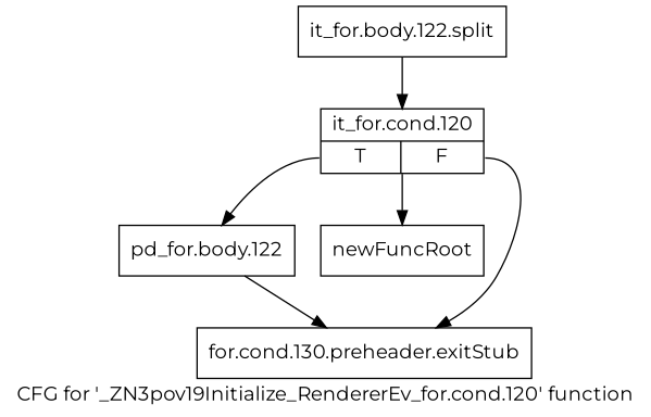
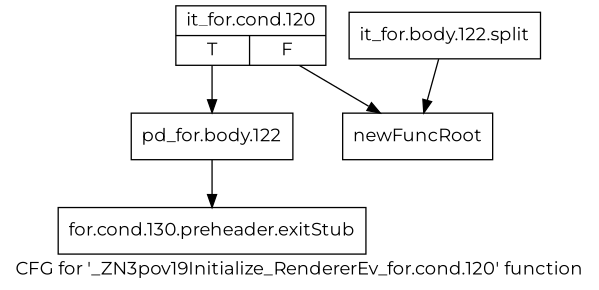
  digraph {
    fontname=Montserrat
    label="CFG for '_ZN3pov19Initialize_RendererEv_for.cond.120' function"
    node [fontname=Montserrat shape=record]
    edge [fontname=Montserrat]
    n1 [label="{newFuncRoot}"]
    n2 [label="{it_for.cond.120|{<s0>T|<s1>F}}"]
    n3 [label="{for.cond.130.preheader.exitStub}"]
    n4 [label="{pd_for.body.122}"]
    n5 [label="{it_for.body.122.split}"]
    n2 -> n1
-   n2 -> n3 [tailport=s1]
    n2 -> n4 [tailport=s0]
    n4 -> n3
-   n5 -> n2
+   n5 -> n1
  }
